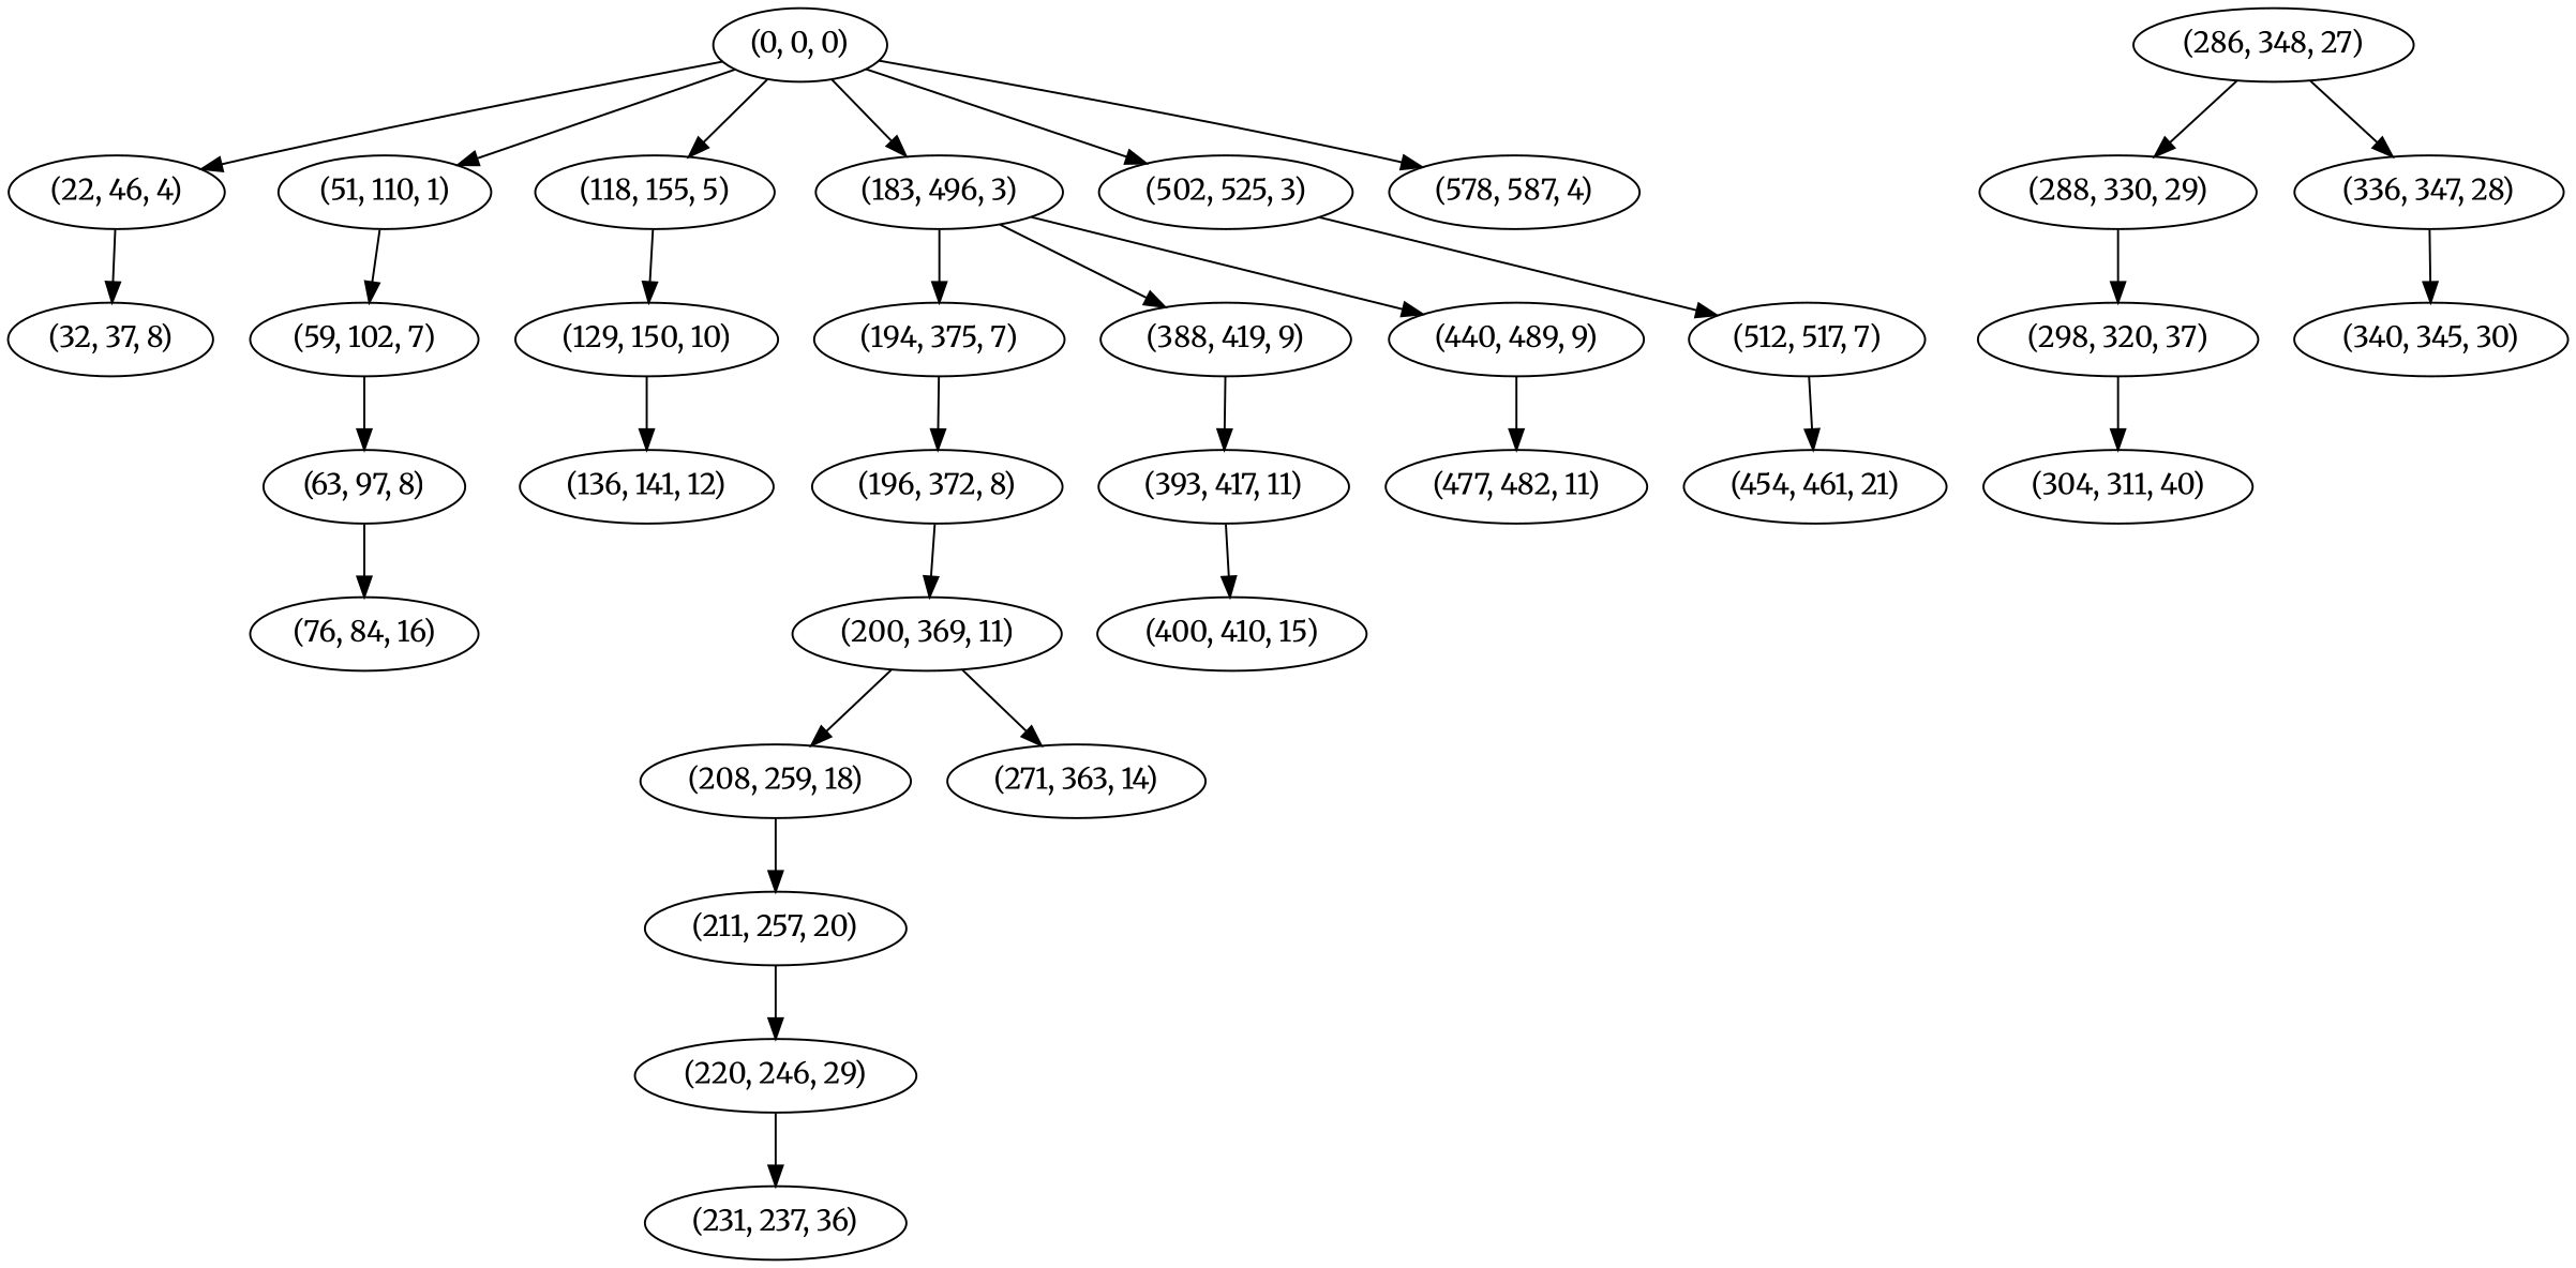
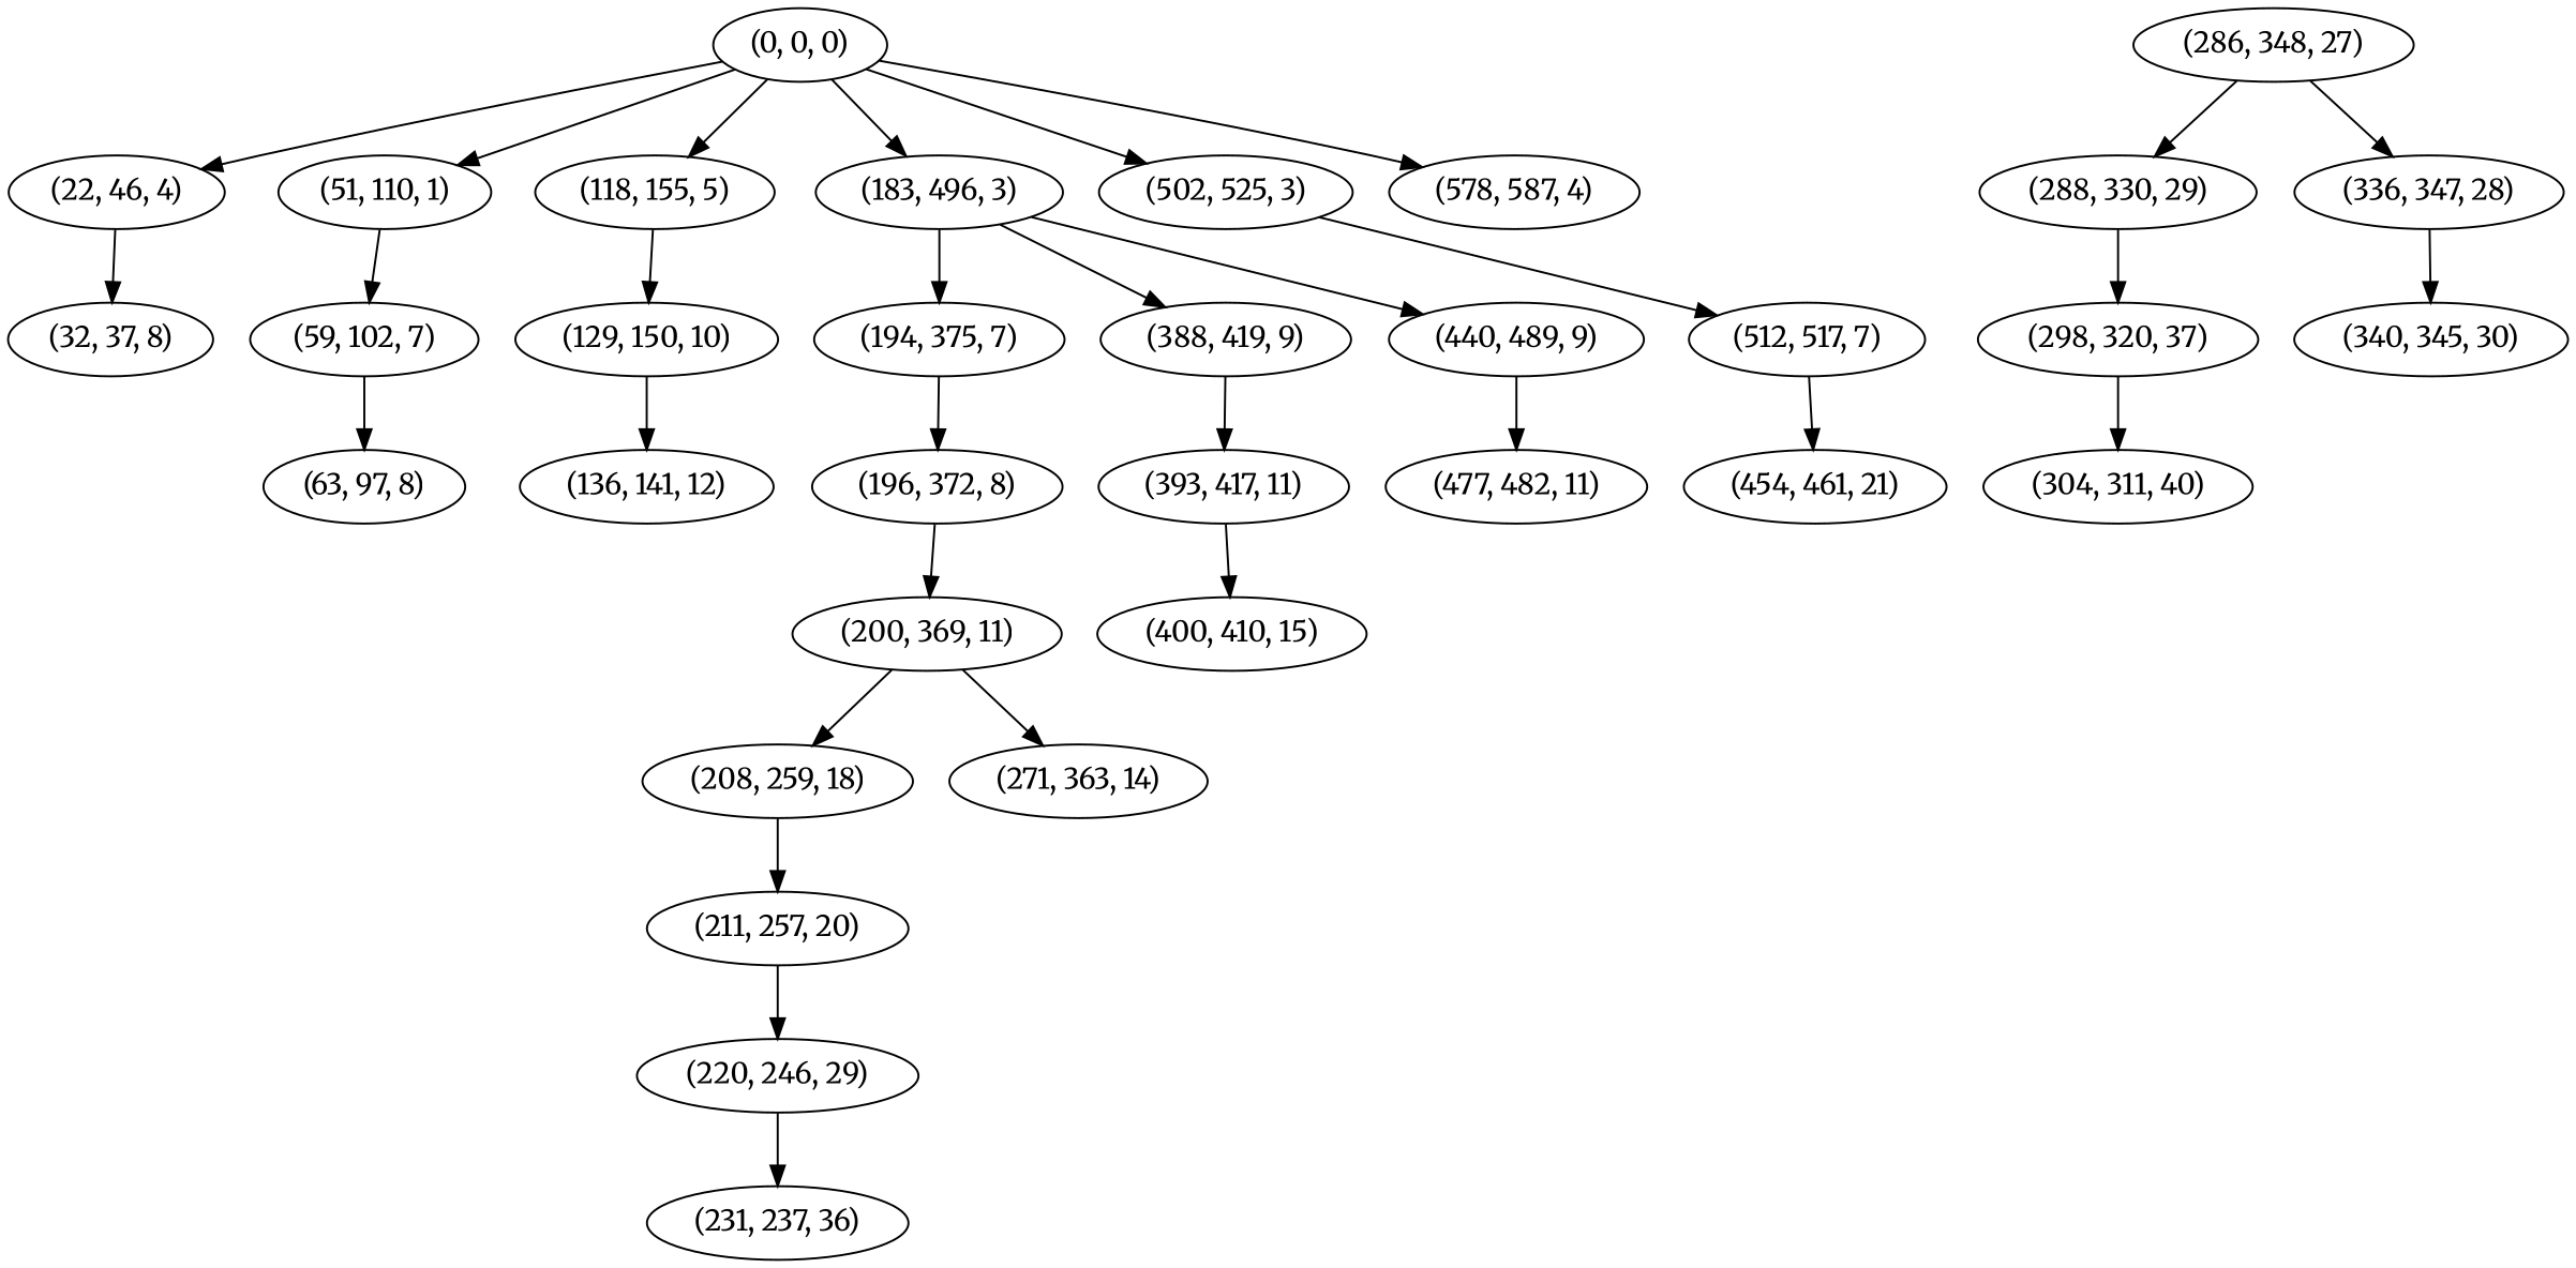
  digraph {
    fontname=Merriweather
    node [fontname=Merriweather]
    edge [fontname=Merriweather]
    "(0, 0, 0)"
    "(22, 46, 4)"
    "(51, 110, 1)"
    "(118, 155, 5)"
    "(183, 496, 3)"
    "(502, 525, 3)"
    "(578, 587, 4)"
    "(32, 37, 8)"
    "(59, 102, 7)"
    "(129, 150, 10)"
    "(194, 375, 7)"
    "(388, 419, 9)"
    "(440, 489, 9)"
    "(512, 517, 7)"
    "(63, 97, 8)"
-   "(76, 84, 16)"
    "(136, 141, 12)"
    "(196, 372, 8)"
    "(393, 417, 11)"
    "(477, 482, 11)"
    "(200, 369, 11)"
    "(208, 259, 18)"
    "(271, 363, 14)"
    "(211, 257, 20)"
    "(220, 246, 29)"
    "(231, 237, 36)"
    "(286, 348, 27)"
    "(288, 330, 29)"
    "(336, 347, 28)"
    "(298, 320, 37)"
    "(340, 345, 30)"
    "(304, 311, 40)"
    "(400, 410, 15)"
    "(454, 461, 21)"
    "(0, 0, 0)" -> "(22, 46, 4)"
    "(0, 0, 0)" -> "(51, 110, 1)"
    "(0, 0, 0)" -> "(118, 155, 5)"
    "(0, 0, 0)" -> "(183, 496, 3)"
    "(0, 0, 0)" -> "(502, 525, 3)"
    "(0, 0, 0)" -> "(578, 587, 4)"
    "(22, 46, 4)" -> "(32, 37, 8)"
    "(51, 110, 1)" -> "(59, 102, 7)"
    "(118, 155, 5)" -> "(129, 150, 10)"
    "(183, 496, 3)" -> "(194, 375, 7)"
    "(183, 496, 3)" -> "(388, 419, 9)"
    "(183, 496, 3)" -> "(440, 489, 9)"
    "(502, 525, 3)" -> "(512, 517, 7)"
    "(59, 102, 7)" -> "(63, 97, 8)"
    "(129, 150, 10)" -> "(136, 141, 12)"
    "(194, 375, 7)" -> "(196, 372, 8)"
    "(388, 419, 9)" -> "(393, 417, 11)"
    "(440, 489, 9)" -> "(477, 482, 11)"
    "(512, 517, 7)" -> "(454, 461, 21)"
-   "(63, 97, 8)" -> "(76, 84, 16)"
    "(196, 372, 8)" -> "(200, 369, 11)"
    "(393, 417, 11)" -> "(400, 410, 15)"
    "(200, 369, 11)" -> "(208, 259, 18)"
    "(200, 369, 11)" -> "(271, 363, 14)"
    "(208, 259, 18)" -> "(211, 257, 20)"
    "(211, 257, 20)" -> "(220, 246, 29)"
    "(220, 246, 29)" -> "(231, 237, 36)"
    "(286, 348, 27)" -> "(288, 330, 29)"
    "(286, 348, 27)" -> "(336, 347, 28)"
    "(288, 330, 29)" -> "(298, 320, 37)"
    "(336, 347, 28)" -> "(340, 345, 30)"
    "(298, 320, 37)" -> "(304, 311, 40)"
  }
